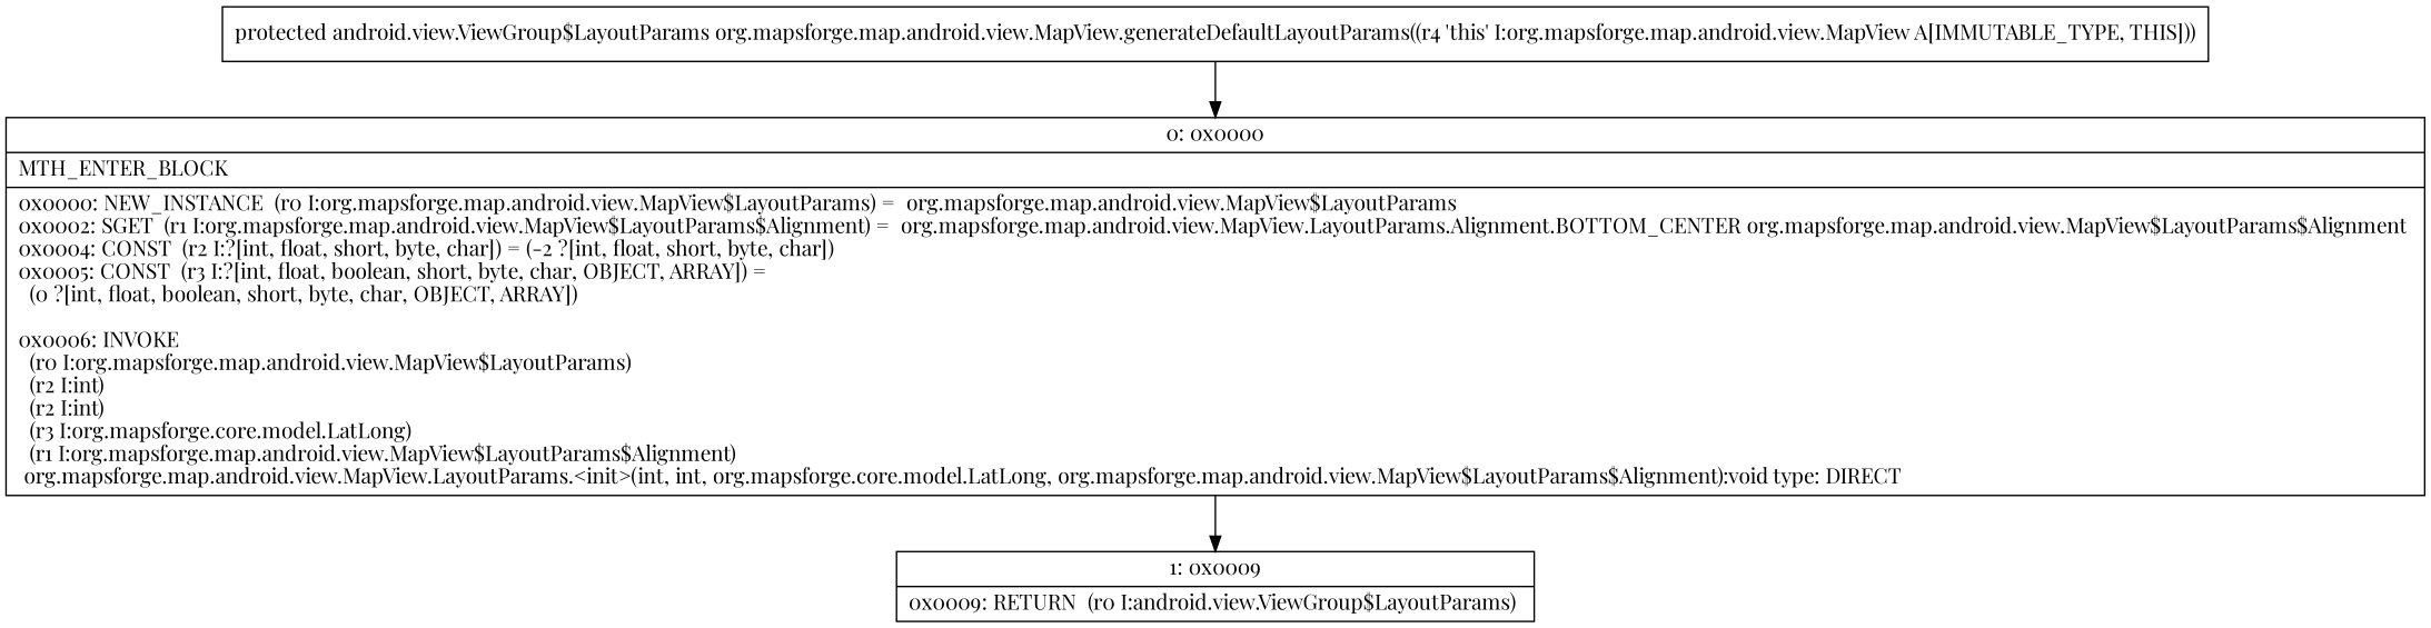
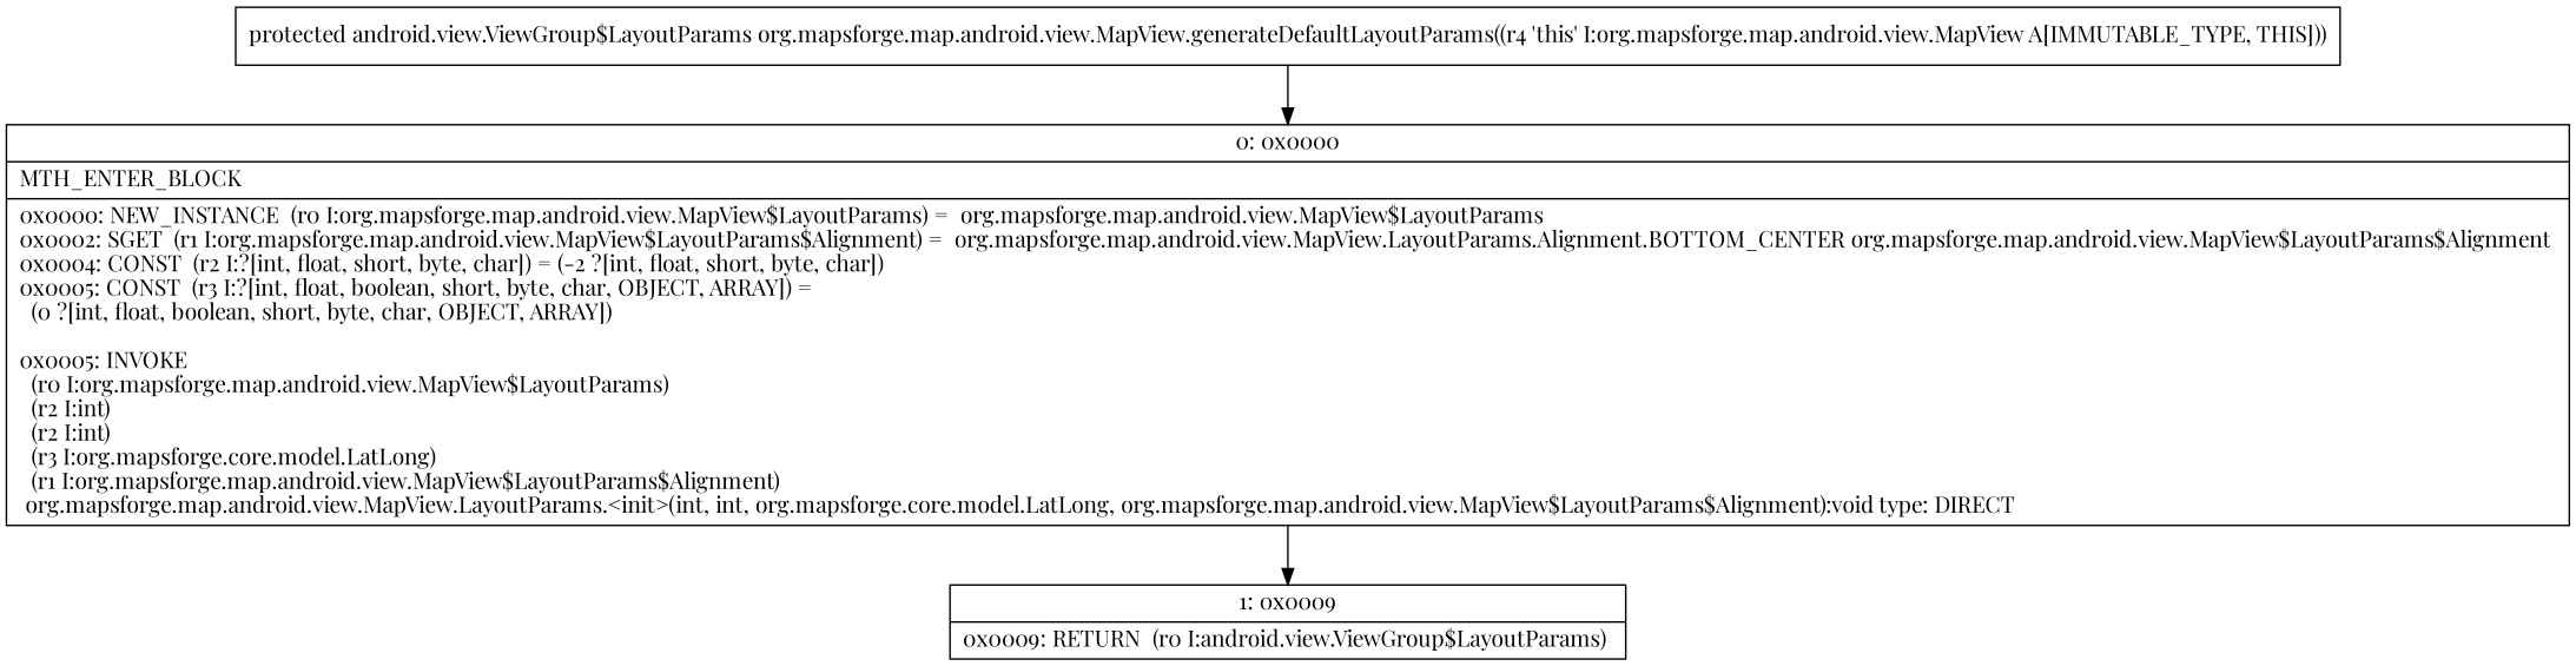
  digraph {
    fontname="Playfair Display"
    node [shape=record fontname="Playfair Display"]
    edge [fontname="Playfair Display"]
-   n1 [label="{0\:\ 0x0000|MTH_ENTER_BLOCK\l|0x0000: NEW_INSTANCE  (r0 I:org.mapsforge.map.android.view.MapView$LayoutParams) =  org.mapsforge.map.android.view.MapView$LayoutParams \l0x0002: SGET  (r1 I:org.mapsforge.map.android.view.MapView$LayoutParams$Alignment) =  org.mapsforge.map.android.view.MapView.LayoutParams.Alignment.BOTTOM_CENTER org.mapsforge.map.android.view.MapView$LayoutParams$Alignment \l0x0004: CONST  (r2 I:?[int, float, short, byte, char]) = (\-2 ?[int, float, short, byte, char]) \l0x0005: CONST  (r3 I:?[int, float, boolean, short, byte, char, OBJECT, ARRAY]) = \l  (0 ?[int, float, boolean, short, byte, char, OBJECT, ARRAY])\l \l0x0006: INVOKE  \l  (r0 I:org.mapsforge.map.android.view.MapView$LayoutParams)\l  (r2 I:int)\l  (r2 I:int)\l  (r3 I:org.mapsforge.core.model.LatLong)\l  (r1 I:org.mapsforge.map.android.view.MapView$LayoutParams$Alignment)\l org.mapsforge.map.android.view.MapView.LayoutParams.\<init\>(int, int, org.mapsforge.core.model.LatLong, org.mapsforge.map.android.view.MapView$LayoutParams$Alignment):void type: DIRECT \l}"]
+   n1 [label="{0\:\ 0x0000|MTH_ENTER_BLOCK\l|0x0000: NEW_INSTANCE  (r0 I:org.mapsforge.map.android.view.MapView$LayoutParams) =  org.mapsforge.map.android.view.MapView$LayoutParams \l0x0002: SGET  (r1 I:org.mapsforge.map.android.view.MapView$LayoutParams$Alignment) =  org.mapsforge.map.android.view.MapView.LayoutParams.Alignment.BOTTOM_CENTER org.mapsforge.map.android.view.MapView$LayoutParams$Alignment \l0x0004: CONST  (r2 I:?[int, float, short, byte, char]) = (\-2 ?[int, float, short, byte, char]) \l0x0005: CONST  (r3 I:?[int, float, boolean, short, byte, char, OBJECT, ARRAY]) = \l  (0 ?[int, float, boolean, short, byte, char, OBJECT, ARRAY])\l \l0x0005: INVOKE  \l  (r0 I:org.mapsforge.map.android.view.MapView$LayoutParams)\l  (r2 I:int)\l  (r2 I:int)\l  (r3 I:org.mapsforge.core.model.LatLong)\l  (r1 I:org.mapsforge.map.android.view.MapView$LayoutParams$Alignment)\l org.mapsforge.map.android.view.MapView.LayoutParams.\<init\>(int, int, org.mapsforge.core.model.LatLong, org.mapsforge.map.android.view.MapView$LayoutParams$Alignment):void type: DIRECT \l}"]
    n2 [label="{1\:\ 0x0009|0x0009: RETURN  (r0 I:android.view.ViewGroup$LayoutParams) \l}"]
    n3 [label="{protected android.view.ViewGroup$LayoutParams org.mapsforge.map.android.view.MapView.generateDefaultLayoutParams((r4 'this' I:org.mapsforge.map.android.view.MapView A[IMMUTABLE_TYPE, THIS])) }"]
    n1 -> n2
    n3 -> n1
  }
